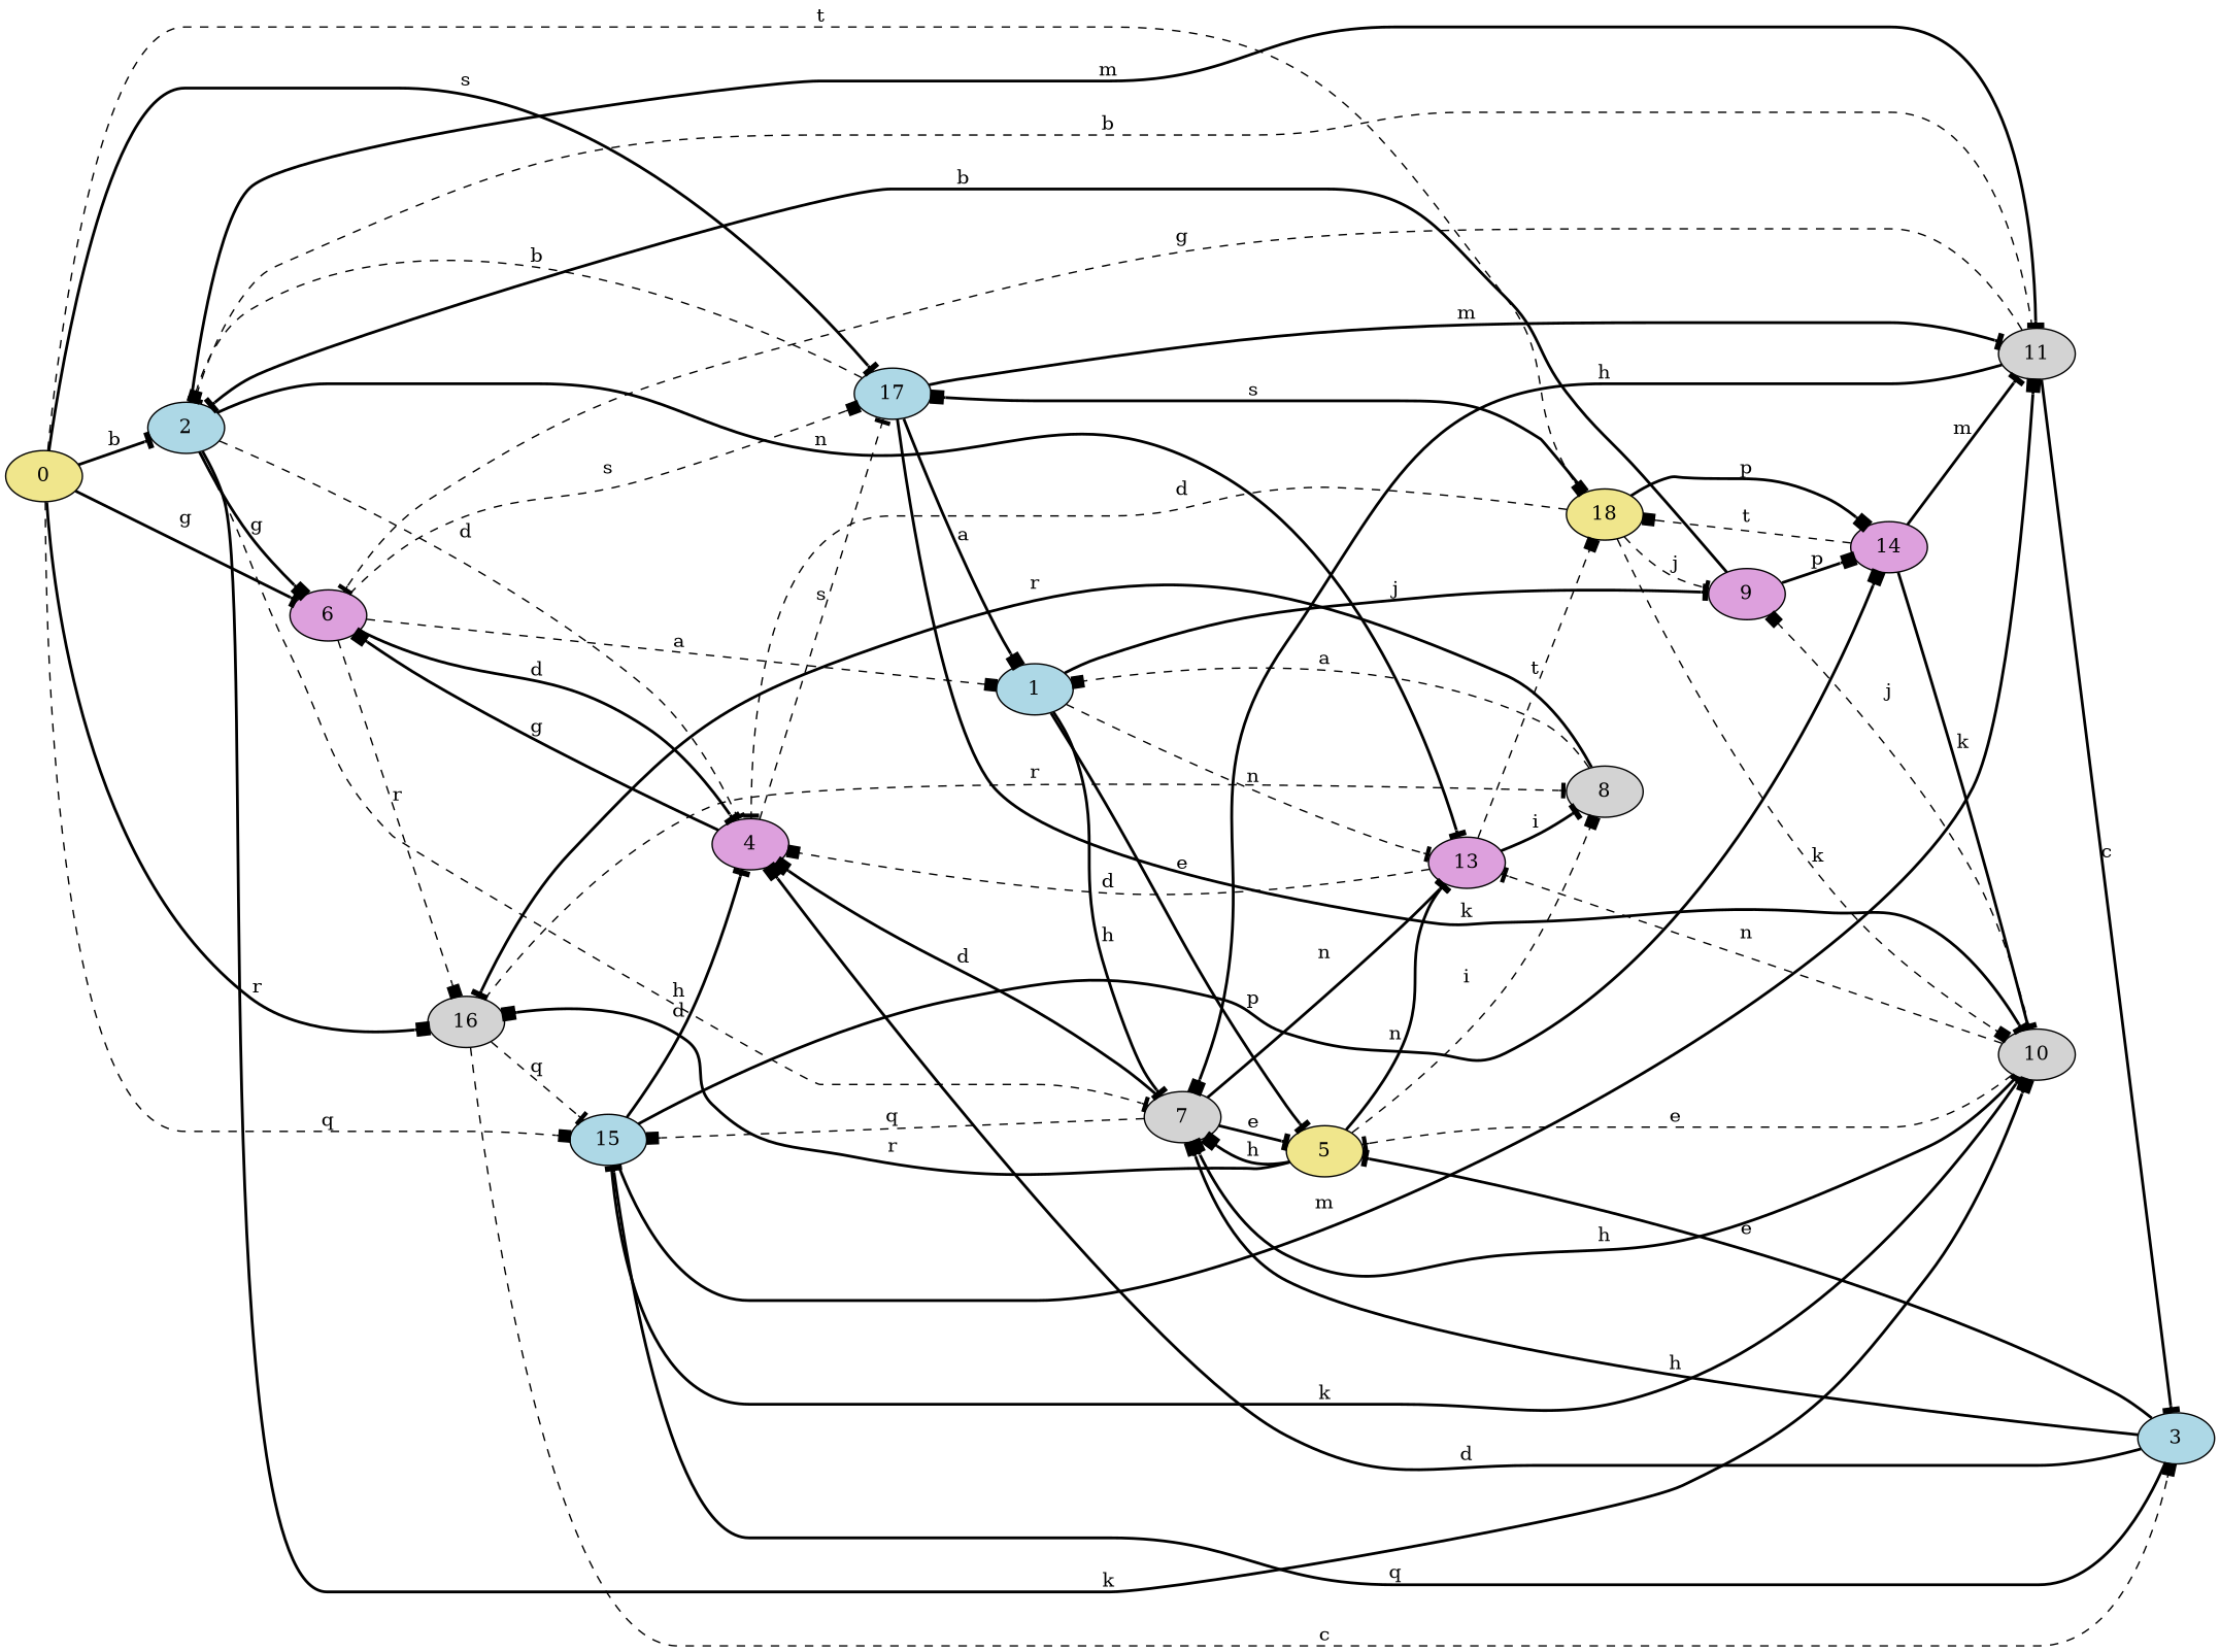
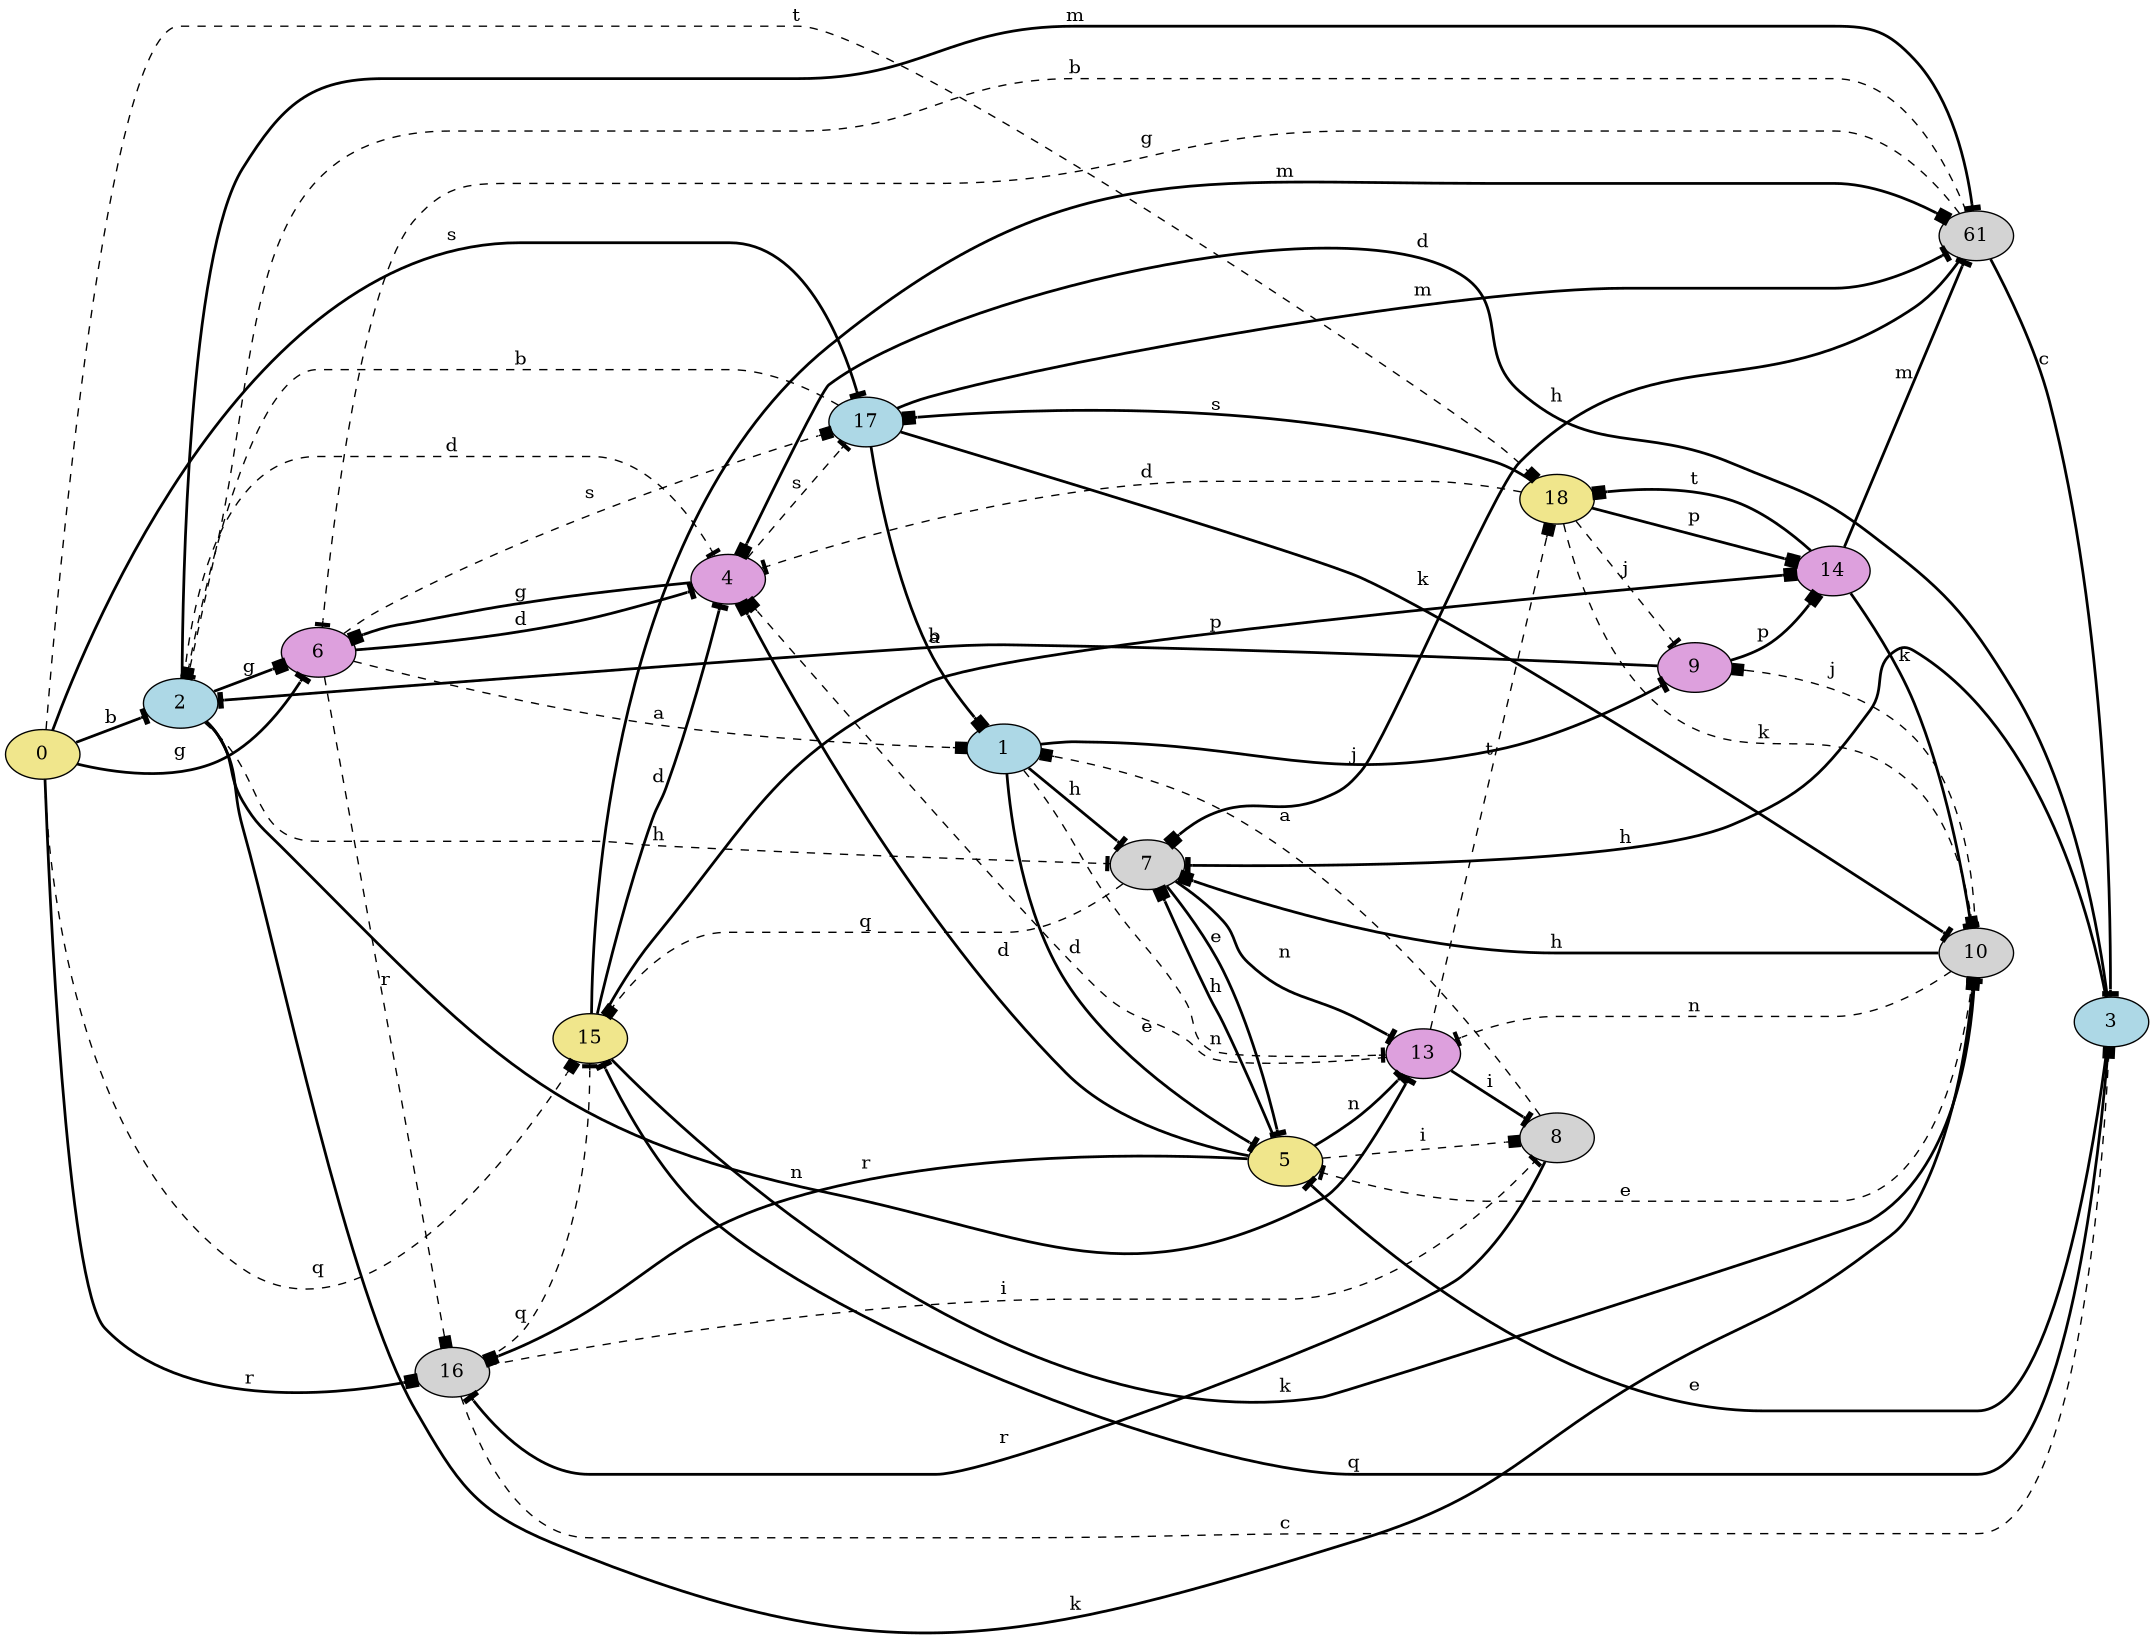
  strict digraph {
    rankdir=LR
    node [fillcolor=lightblue style=filled]
    edge [arrowhead=tee style=bold]
    0 [fillcolor=khaki]
    2
    6 [fillcolor=plum]
-   15
+   15 [fillcolor=khaki]
    16 [fillcolor=lightgrey]
    17
    18 [fillcolor=khaki]
    7 [fillcolor=lightgrey]
    13 [fillcolor=plum]
    4 [fillcolor=plum]
    10 [fillcolor=lightgrey]
-   11 [fillcolor=lightgrey]
+   11 [fillcolor=lightgrey label=61]
    1
    14 [fillcolor=plum]
    3
    8 [fillcolor=lightgrey]
    9 [fillcolor=plum]
    5 [fillcolor=khaki]
    0 -> 2 [label=b]
    0 -> 6 [label=g]
    0 -> 15 [arrowhead=box label=q style=dashed]
    0 -> 16 [arrowhead=box label=r]
    0 -> 17 [label=s]
    0 -> 18 [arrowhead=box label=t style=dashed]
    2 -> 6 [arrowhead=box label=g]
    2 -> 7 [label=h style=dashed]
    2 -> 13 [label=n]
    2 -> 4 [label=d style=dashed]
    2 -> 10 [arrowhead=box label=k]
    2 -> 11 [label=m]
    6 -> 16 [arrowhead=box label=r style=dashed]
    6 -> 17 [arrowhead=box label=s style=dashed]
    6 -> 4 [label=d]
    6 -> 1 [arrowhead=box label=a style=dashed]
    15 -> 4 [label=d]
    15 -> 10 [label=k]
    15 -> 11 [arrowhead=box label=m]
    15 -> 14 [arrowhead=box label=p]
    16 -> 15 [label=q style=dashed]
    16 -> 3 [arrowhead=box label=c style=dashed]
-   16 -> 8 [label=r style=dashed]
+   16 -> 8 [label=i style=dashed]
    17 -> 2 [arrowhead=box label=b style=dashed]
    17 -> 10 [label=k]
    17 -> 11 [label=m]
    17 -> 1 [arrowhead=box label=a]
    18 -> 17 [arrowhead=box label=s]
    18 -> 4 [label=d style=dashed]
    18 -> 10 [arrowhead=box label=k style=dashed]
    18 -> 14 [arrowhead=box label=p]
    18 -> 9 [label=j style=dashed]
    7 -> 15 [arrowhead=box label=q style=dashed]
    7 -> 13 [label=n]
    7 -> 5 [label=e]
    13 -> 18 [arrowhead=box label=t style=dashed]
    13 -> 4 [arrowhead=box label=d style=dashed]
    13 -> 8 [label=i]
    4 -> 6 [arrowhead=box label=g]
    4 -> 17 [label=s style=dashed]
    10 -> 7 [arrowhead=box label=h]
    10 -> 13 [label=n style=dashed]
    10 -> 9 [arrowhead=box label=j style=dashed]
    10 -> 5 [label=e style=dashed]
    11 -> 2 [label=b style=dashed]
    11 -> 6 [label=g style=dashed]
    11 -> 7 [arrowhead=box label=h]
    11 -> 3 [label=c]
    1 -> 7 [label=h]
    1 -> 13 [label=n style=dashed]
    1 -> 9 [label=j]
    1 -> 5 [label=e]
-   14 -> 18 [arrowhead=box label=t style=dashed]
+   14 -> 18 [arrowhead=box label=t]
    14 -> 10 [label=k]
    14 -> 11 [label=m]
    3 -> 15 [label=q]
-   3 -> 7 [arrowhead=box label=h]
+   3 -> 7 [label=h]
    3 -> 4 [arrowhead=box label=d]
    3 -> 5 [label=e]
    8 -> 16 [label=r]
    8 -> 1 [arrowhead=box label=a style=dashed]
    9 -> 2 [label=b]
    9 -> 14 [arrowhead=box label=p]
    5 -> 16 [arrowhead=box label=r]
    5 -> 7 [arrowhead=box label=h]
    5 -> 13 [label=n]
-   7 -> 4 [arrowhead=box label=d]
+   5 -> 4 [arrowhead=box label=d]
    5 -> 8 [arrowhead=box label=i style=dashed]
  }
